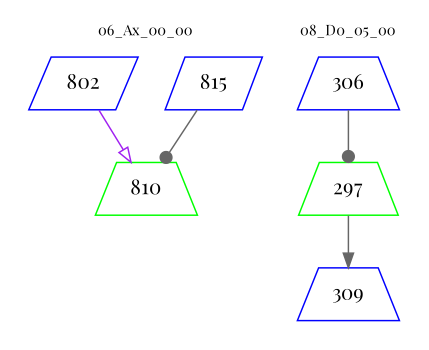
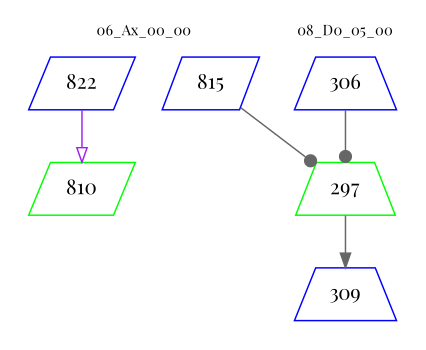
  digraph {
    fontname="Playfair Display"
    node [color=blue fontname="Playfair Display" shape=trapezium]
    edge [arrowhead=dot color=gray40 fontname="Playfair Display"]
    n1 [label=815 shape=parallelogram]
-   n2 [color=green label=810]
-   n3 [label=802 shape=parallelogram]
+   n2 [color=green label=810 shape=parallelogram]
+   n3 [label=822 shape=parallelogram]
    n4 [label=306]
    n5 [color=green label=297]
    n6 [label=309]
    subgraph cluster_1 {
      color=white
      fontsize=10
      label="06_Ax_00_00"
      n1
      n2
      n3
    }
    subgraph cluster_2 {
      color=white
      fontsize=10
      label="08_D0_05_00"
      n4
      n5
      n6
    }
-   n1 -> n2
+   n1 -> n5
    n3 -> n2 [arrowhead=onormal color=purple]
    n4 -> n5
    n5 -> n6 [arrowhead=normal]
  }
